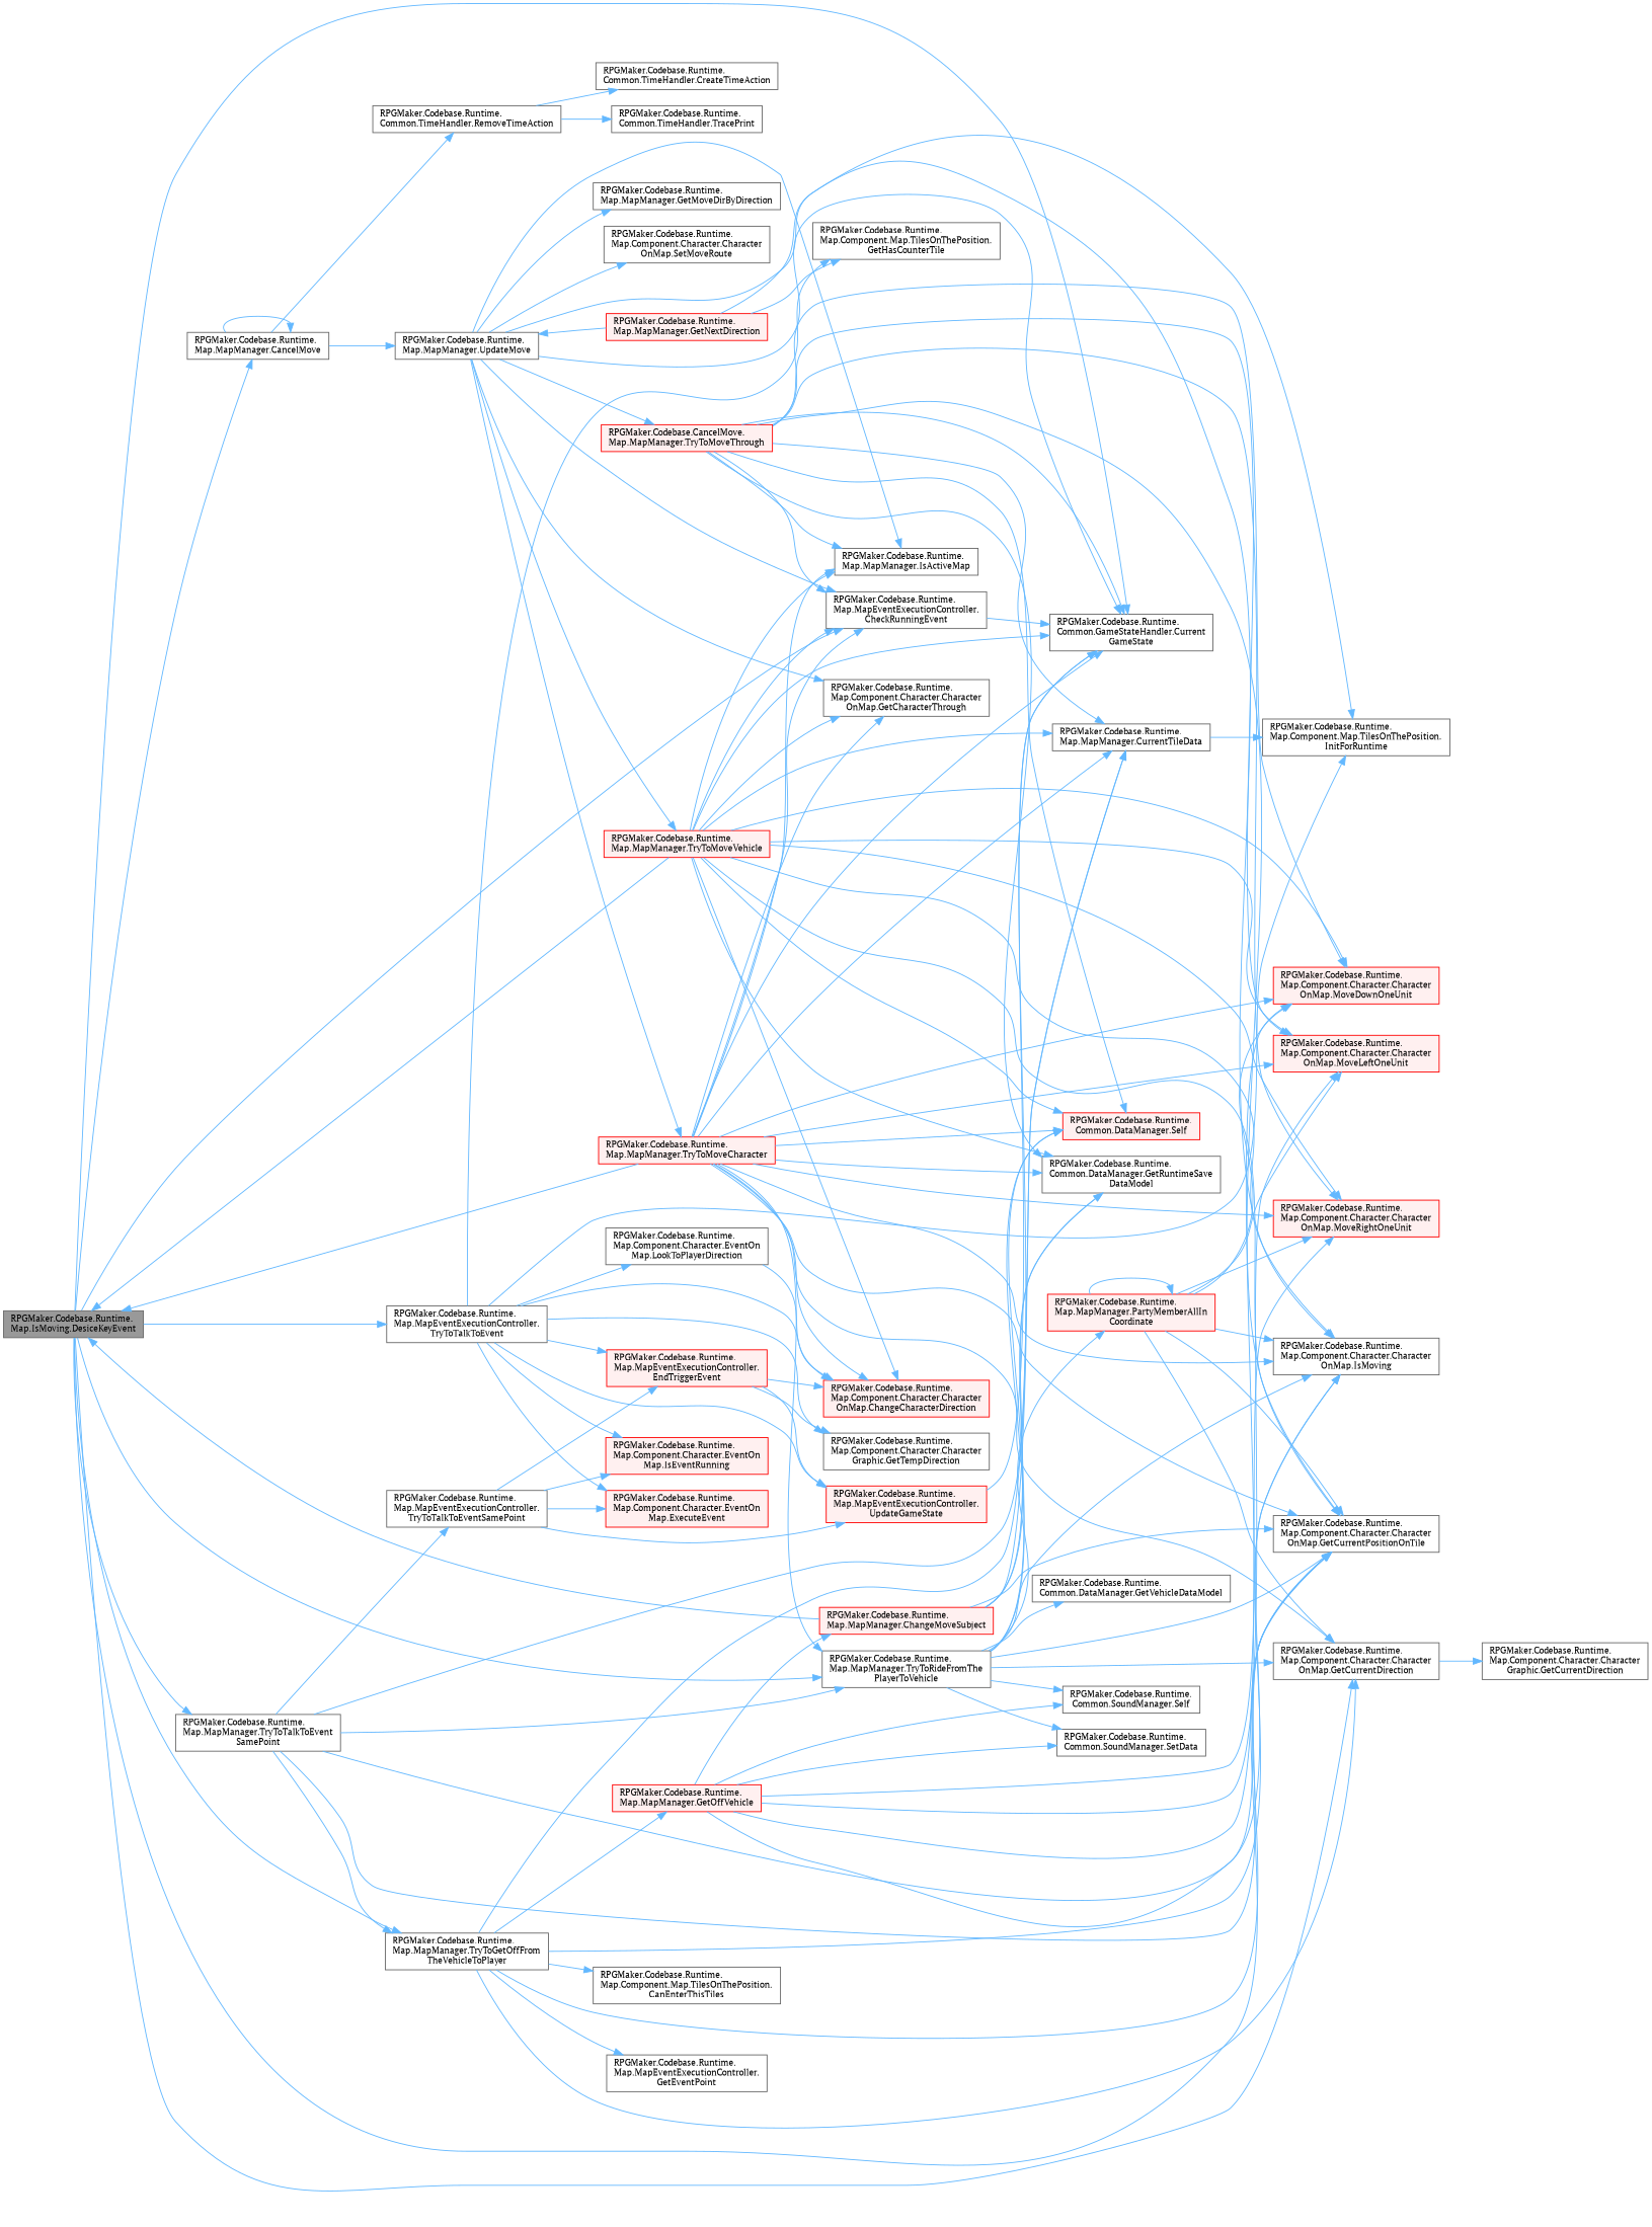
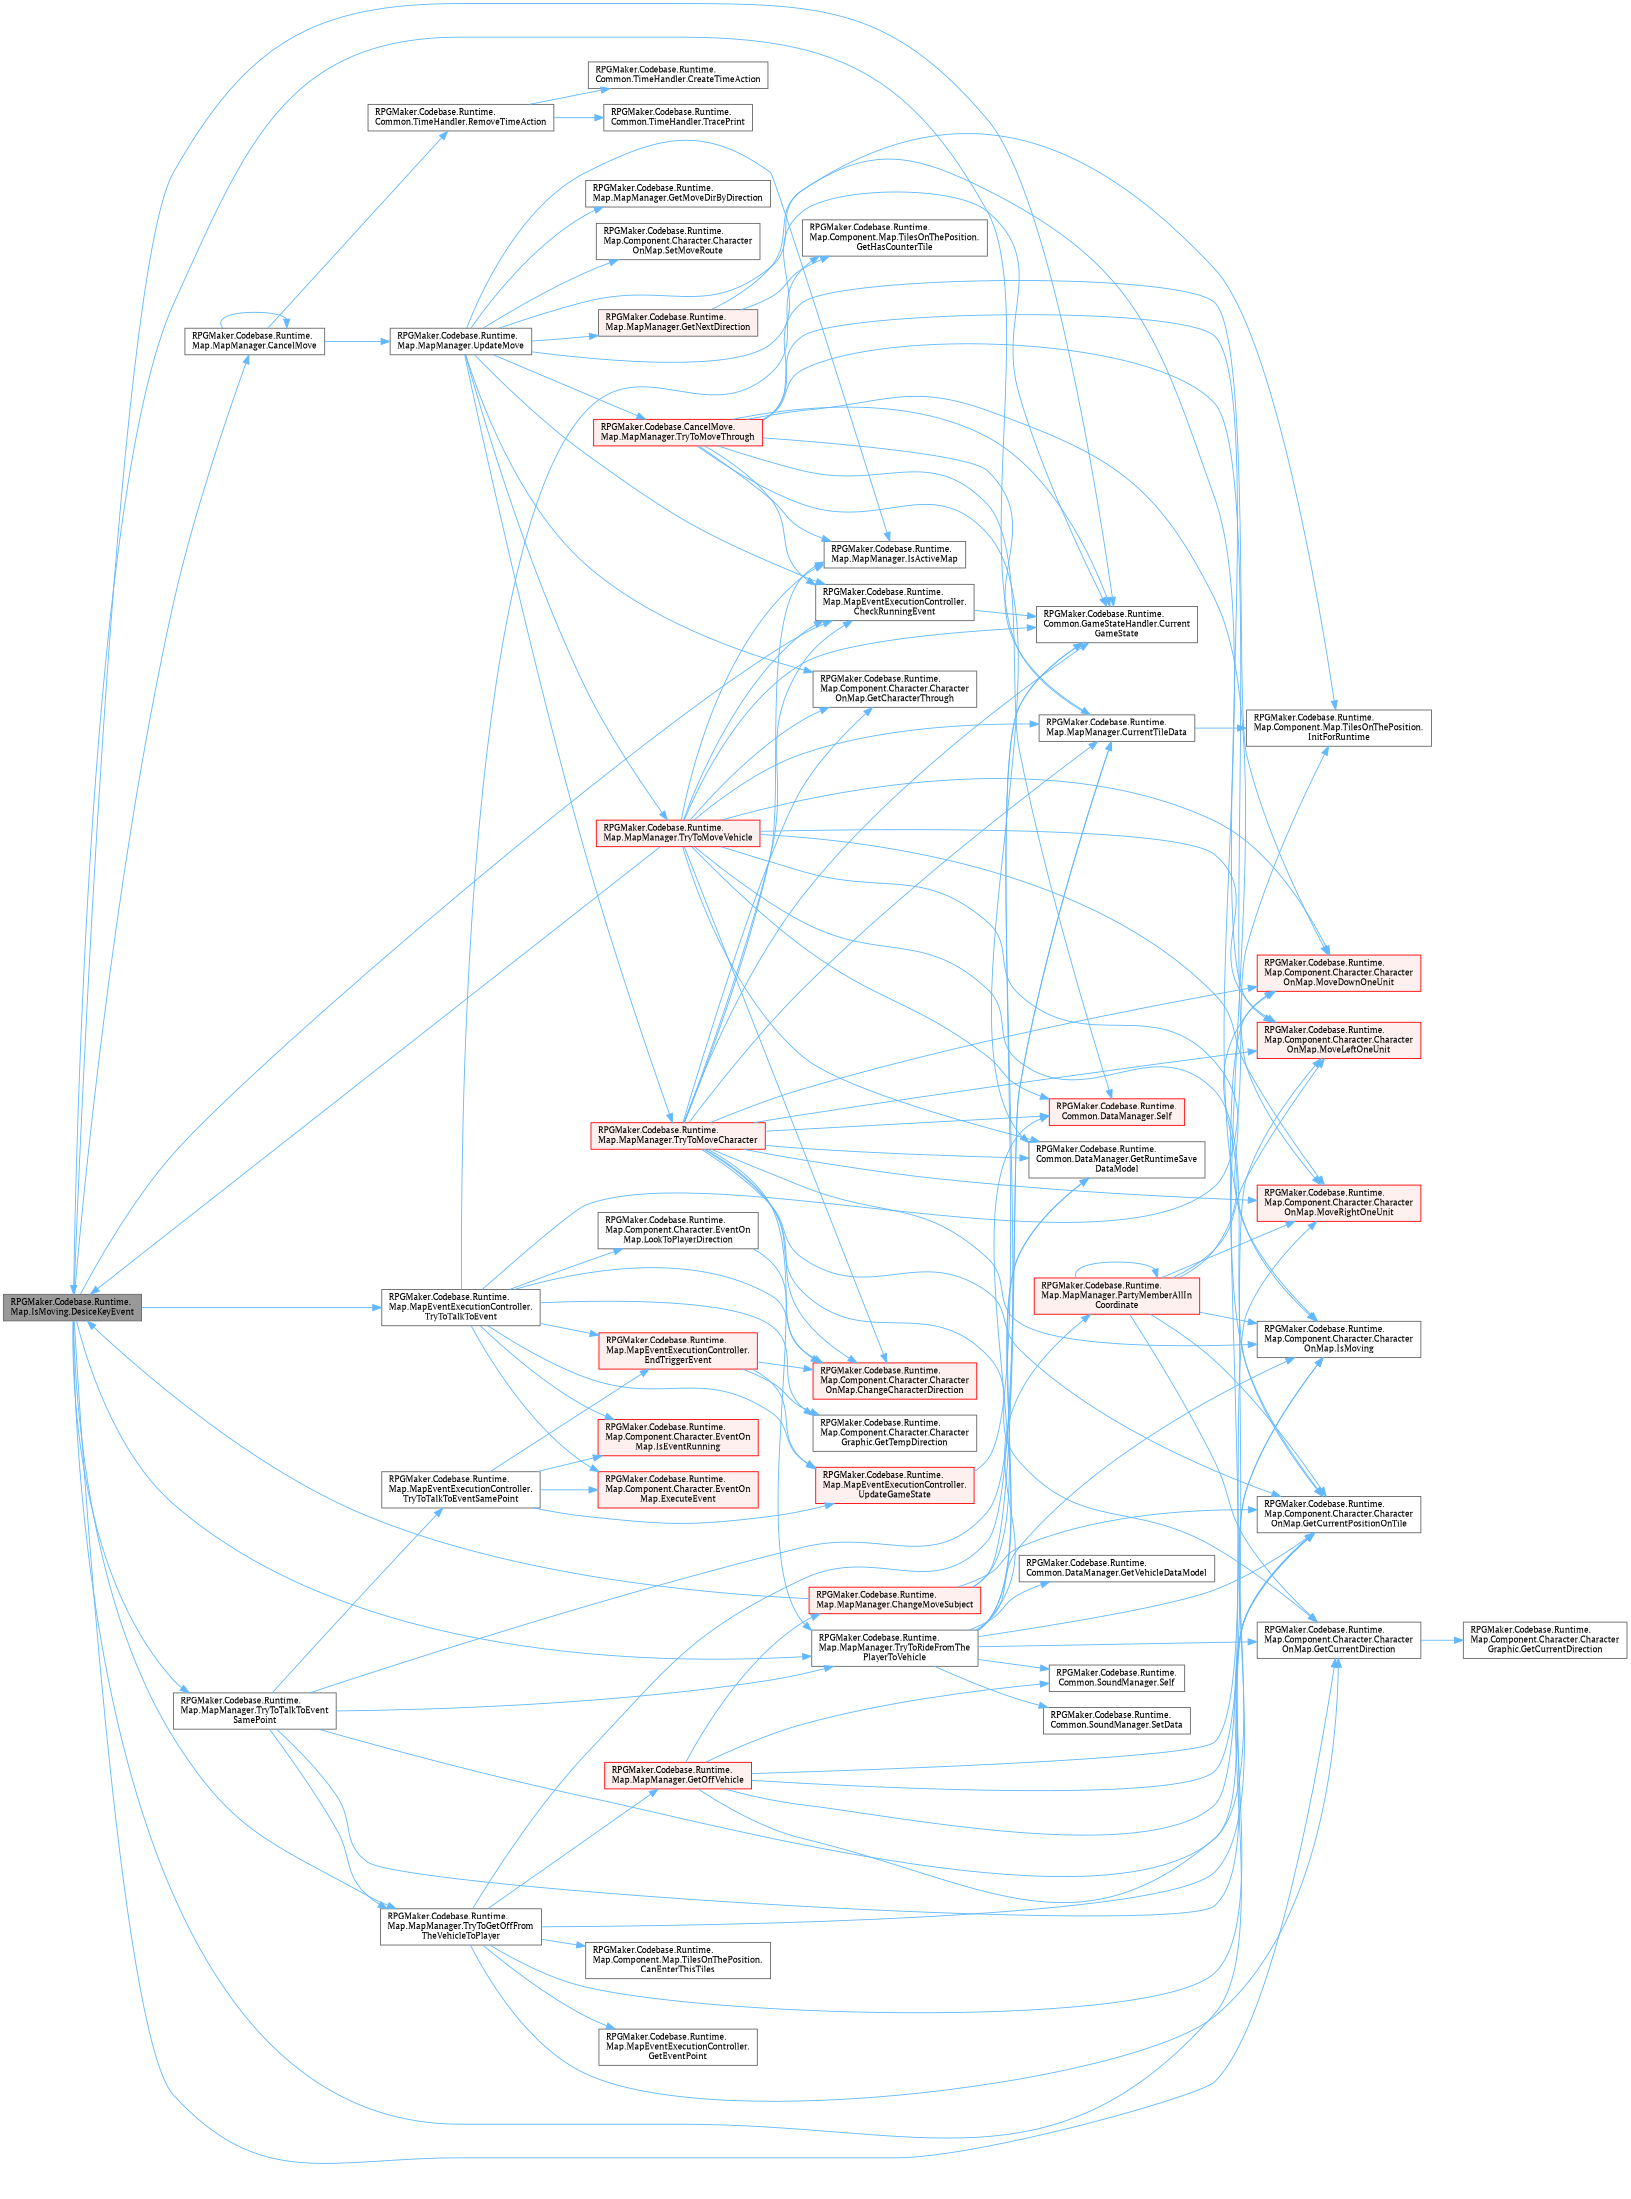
  digraph {
    fontname="PT Serif"
    rankdir=LR
    node [color=grey40 fillcolor=white fontname="PT Serif" fontsize=10 shape=box style=filled]
    edge [color=steelblue1 fontname="PT Serif" fontsize=10 labelfontname=Helvetica labelfontsize=10 style=solid]
    n1 [color=gray40 fillcolor=grey60 fontcolor=black height=0.2 label="RPGMaker.Codebase.Runtime.\lMap.IsMoving.DesiceKeyEvent" width=0.4]
    n2 [height=0.2 label="RPGMaker.Codebase.Runtime.\lMap.MapManager.CancelMove" width=0.4]
    n3 [height=0.2 label="RPGMaker.Codebase.Runtime.\lMap.MapEventExecutionController.\lCheckRunningEvent" width=0.4]
    n4 [height=0.2 label="RPGMaker.Codebase.Runtime.\lCommon.GameStateHandler.Current\lGameState" width=0.4]
    n5 [height=0.2 label="RPGMaker.Codebase.Runtime.\lMap.Component.Character.Character\lOnMap.GetCurrentDirection" width=0.4]
    n6 [height=0.2 label="RPGMaker.Codebase.Runtime.\lMap.Component.Character.Character\lOnMap.GetCurrentPositionOnTile" width=0.4]
    n7 [height=0.2 label="RPGMaker.Codebase.Runtime.\lMap.MapManager.TryToRideFromThe\lPlayerToVehicle" width=0.4]
    n8 [height=0.2 label="RPGMaker.Codebase.Runtime.\lMap.MapManager.TryToGetOffFrom\lTheVehicleToPlayer" width=0.4]
    n9 [height=0.2 label="RPGMaker.Codebase.Runtime.\lMap.MapEventExecutionController.\lTryToTalkToEvent" width=0.4]
    n10 [height=0.2 label="RPGMaker.Codebase.Runtime.\lMap.MapManager.TryToTalkToEvent\lSamePoint" width=0.4]
    n11 [height=0.2 label="RPGMaker.Codebase.Runtime.\lCommon.TimeHandler.RemoveTimeAction" width=0.4]
    n12 [height=0.2 label="RPGMaker.Codebase.Runtime.\lMap.MapManager.UpdateMove" width=0.4]
    n13 [height=0.2 label="RPGMaker.Codebase.Runtime.\lMap.Component.Character.Character\lGraphic.GetCurrentDirection" width=0.4]
    n14 [height=0.2 label="RPGMaker.Codebase.Runtime.\lMap.Component.Character.Character\lOnMap.IsMoving" width=0.4]
    n15 [height=0.2 label="RPGMaker.Codebase.Runtime.\lCommon.DataManager.GetRuntimeSave\lDataModel" width=0.4]
    n16 [color=red fillcolor="#FFF0F0" height=0.2 label="RPGMaker.Codebase.Runtime.\lCommon.DataManager.Self" width=0.4]
    n17 [height=0.2 label="RPGMaker.Codebase.Runtime.\lCommon.DataManager.GetVehicleDataModel" width=0.4]
    n18 [color=red fillcolor="#FFF0F0" height=0.2 label="RPGMaker.Codebase.Runtime.\lMap.MapManager.PartyMemberAllIn\lCoordinate" width=0.4]
    n19 [height=0.2 label="RPGMaker.Codebase.Runtime.\lCommon.SoundManager.Self" width=0.4]
    n20 [height=0.2 label="RPGMaker.Codebase.Runtime.\lCommon.SoundManager.SetData" width=0.4]
    n21 [height=0.2 label="RPGMaker.Codebase.Runtime.\lMap.MapManager.CurrentTileData" width=0.4]
    n22 [height=0.2 label="RPGMaker.Codebase.Runtime.\lMap.Component.Map.TilesOnThePosition.\lCanEnterThisTiles" width=0.4]
    n23 [height=0.2 label="RPGMaker.Codebase.Runtime.\lMap.MapEventExecutionController.\lGetEventPoint" width=0.4]
    n24 [color=red fillcolor="#FFF0F0" height=0.2 label="RPGMaker.Codebase.Runtime.\lMap.MapManager.GetOffVehicle" width=0.4]
    n25 [height=0.2 label="RPGMaker.Codebase.Runtime.\lMap.Component.Map.TilesOnThePosition.\lGetHasCounterTile" width=0.4]
    n26 [height=0.2 label="RPGMaker.Codebase.Runtime.\lMap.Component.Map.TilesOnThePosition.\lInitForRuntime" width=0.4]
    n27 [color=red fillcolor="#FFF0F0" height=0.2 label="RPGMaker.Codebase.Runtime.\lMap.Component.Character.Character\lOnMap.ChangeCharacterDirection" width=0.4]
    n28 [color=red fillcolor="#FFF0F0" height=0.2 label="RPGMaker.Codebase.Runtime.\lMap.MapEventExecutionController.\lEndTriggerEvent" width=0.4]
    n29 [height=0.2 label="RPGMaker.Codebase.Runtime.\lMap.Component.Character.Character\lGraphic.GetTempDirection" width=0.4]
    n30 [color=red fillcolor="#FFF0F0" height=0.2 label="RPGMaker.Codebase.Runtime.\lMap.MapEventExecutionController.\lUpdateGameState" width=0.4]
    n31 [color=red fillcolor="#FFF0F0" height=0.2 label="RPGMaker.Codebase.Runtime.\lMap.Component.Character.EventOn\lMap.ExecuteEvent" width=0.4]
    n32 [color=red fillcolor="#FFF0F0" height=0.2 label="RPGMaker.Codebase.Runtime.\lMap.Component.Character.EventOn\lMap.IsEventRunning" width=0.4]
    n33 [height=0.2 label="RPGMaker.Codebase.Runtime.\lMap.Component.Character.EventOn\lMap.LookToPlayerDirection" width=0.4]
    n34 [height=0.2 label="RPGMaker.Codebase.Runtime.\lMap.MapEventExecutionController.\lTryToTalkToEventSamePoint" width=0.4]
    n35 [height=0.2 label="RPGMaker.Codebase.Runtime.\lCommon.TimeHandler.CreateTimeAction" width=0.4]
    n36 [height=0.2 label="RPGMaker.Codebase.Runtime.\lCommon.TimeHandler.TracePrint" width=0.4]
    n37 [height=0.2 label="RPGMaker.Codebase.Runtime.\lMap.Component.Character.Character\lOnMap.GetCharacterThrough" width=0.4]
    n38 [height=0.2 label="RPGMaker.Codebase.Runtime.\lMap.MapManager.GetMoveDirByDirection" width=0.4]
-   n39 [color=red fillcolor="#FFF0F0" height=0.2 label="RPGMaker.Codebase.Runtime.\lMap.MapManager.GetNextDirection" width=0.4]
+   n39 [fillcolor="#FFF0F0" height=0.2 label="RPGMaker.Codebase.Runtime.\lMap.MapManager.GetNextDirection" width=0.4]
    n40 [height=0.2 label="RPGMaker.Codebase.Runtime.\lMap.MapManager.IsActiveMap" width=0.4]
    n41 [height=0.2 label="RPGMaker.Codebase.Runtime.\lMap.Component.Character.Character\lOnMap.SetMoveRoute" width=0.4]
    n42 [color=red fillcolor="#FFF0F0" height=0.2 label="RPGMaker.Codebase.Runtime.\lMap.MapManager.TryToMoveCharacter" width=0.4]
    n43 [color=red fillcolor="#FFF0F0" height=0.2 label="RPGMaker.Codebase.CancelMove.\lMap.MapManager.TryToMoveThrough" width=0.4]
    n44 [color=red fillcolor="#FFF0F0" height=0.2 label="RPGMaker.Codebase.Runtime.\lMap.MapManager.TryToMoveVehicle" width=0.4]
    n45 [color=red fillcolor="#FFF0F0" height=0.2 label="RPGMaker.Codebase.Runtime.\lMap.Component.Character.Character\lOnMap.MoveDownOneUnit" width=0.4]
    n46 [color=red fillcolor="#FFF0F0" height=0.2 label="RPGMaker.Codebase.Runtime.\lMap.Component.Character.Character\lOnMap.MoveLeftOneUnit" width=0.4]
    n47 [color=red fillcolor="#FFF0F0" height=0.2 label="RPGMaker.Codebase.Runtime.\lMap.Component.Character.Character\lOnMap.MoveRightOneUnit" width=0.4]
    n48 [color=red fillcolor="#FFF0F0" height=0.2 label="RPGMaker.Codebase.Runtime.\lMap.MapManager.ChangeMoveSubject" width=0.4]
    n1 -> n2
    n1 -> n3
    n1 -> n4
    n1 -> n5
    n1 -> n6
    n1 -> n7
    n1 -> n8
    n1 -> n9
    n1 -> n10
    n2 -> n2
    n2 -> n11
    n2 -> n12
    n3 -> n4
    n5 -> n13
    n7 -> n5
    n7 -> n6
    n7 -> n14
    n7 -> n15
    n7 -> n16
    n7 -> n17
    n7 -> n18
    n7 -> n19
    n7 -> n20
    n8 -> n5
    n8 -> n6
    n8 -> n14
    n8 -> n21
    n8 -> n22
    n8 -> n23
    n8 -> n24
    n9 -> n25
    n9 -> n26
    n9 -> n27
    n9 -> n28
    n9 -> n29
    n9 -> n30
    n9 -> n31
    n9 -> n32
    n9 -> n33
    n10 -> n4
    n10 -> n6
    n10 -> n7
    n10 -> n8
    n10 -> n14
    n10 -> n34
    n11 -> n35
    n11 -> n36
    n12 -> n3
    n12 -> n4
    n12 -> n14
    n12 -> n37
    n12 -> n38
-   n39 -> n12
+   n12 -> n39
    n12 -> n40
    n12 -> n41
    n12 -> n42
    n12 -> n43
    n12 -> n44
    n18 -> n5
    n18 -> n6
    n18 -> n14
    n18 -> n18
    n18 -> n45
    n18 -> n46
    n18 -> n47
    n21 -> n26
    n24 -> n6
    n24 -> n19
-   n24 -> n20
    n24 -> n45
    n24 -> n46
    n24 -> n47
    n24 -> n48
    n28 -> n27
    n28 -> n29
    n28 -> n30
    n30 -> n4
    n33 -> n27
    n34 -> n28
    n34 -> n30
    n34 -> n31
    n34 -> n32
    n39 -> n25
    n39 -> n26
-   n42 -> n1
+   n21 -> n1
    n42 -> n3
    n42 -> n4
    n42 -> n5
    n42 -> n6
    n42 -> n7
    n42 -> n14
    n42 -> n15
    n42 -> n16
    n42 -> n21
    n42 -> n27
    n42 -> n37
    n42 -> n40
    n42 -> n45
    n42 -> n46
    n42 -> n47
    n43 -> n3
    n43 -> n4
    n43 -> n6
    n43 -> n15
    n43 -> n16
    n43 -> n21
    n43 -> n40
    n43 -> n45
    n43 -> n46
    n43 -> n47
    n44 -> n1
    n44 -> n3
    n44 -> n4
    n44 -> n6
    n44 -> n14
    n44 -> n15
    n44 -> n16
    n44 -> n21
    n44 -> n27
    n44 -> n37
    n44 -> n40
    n44 -> n45
    n44 -> n46
    n44 -> n47
    n48 -> n1
    n48 -> n6
    n48 -> n15
-   n48 -> n16
    n48 -> n21
  }
